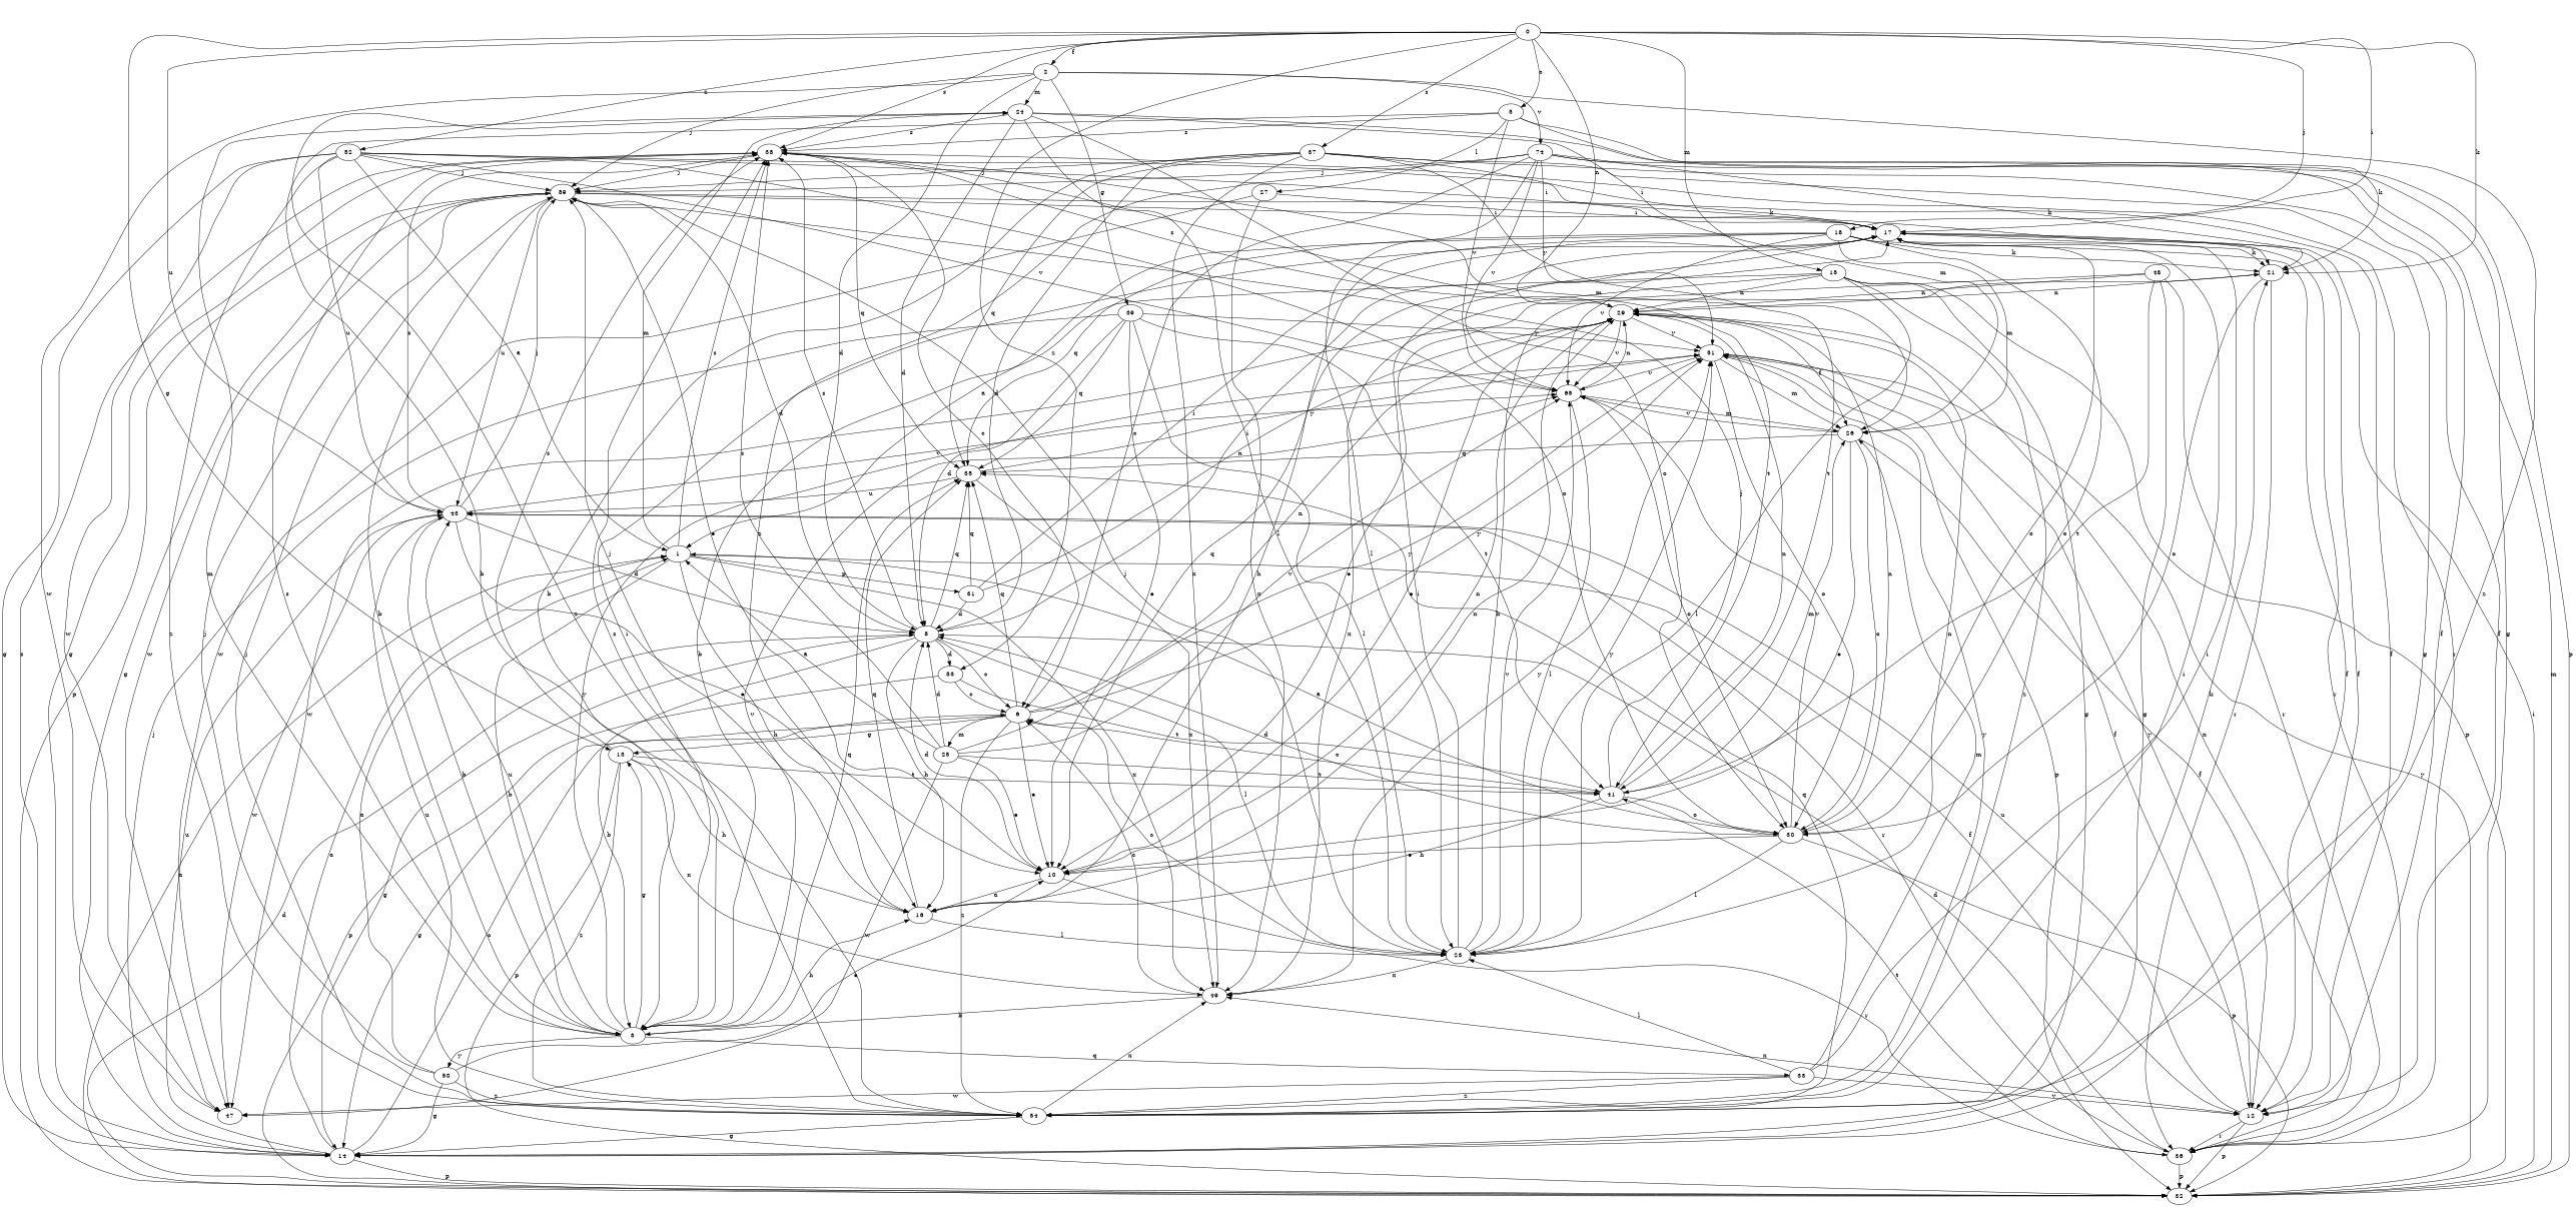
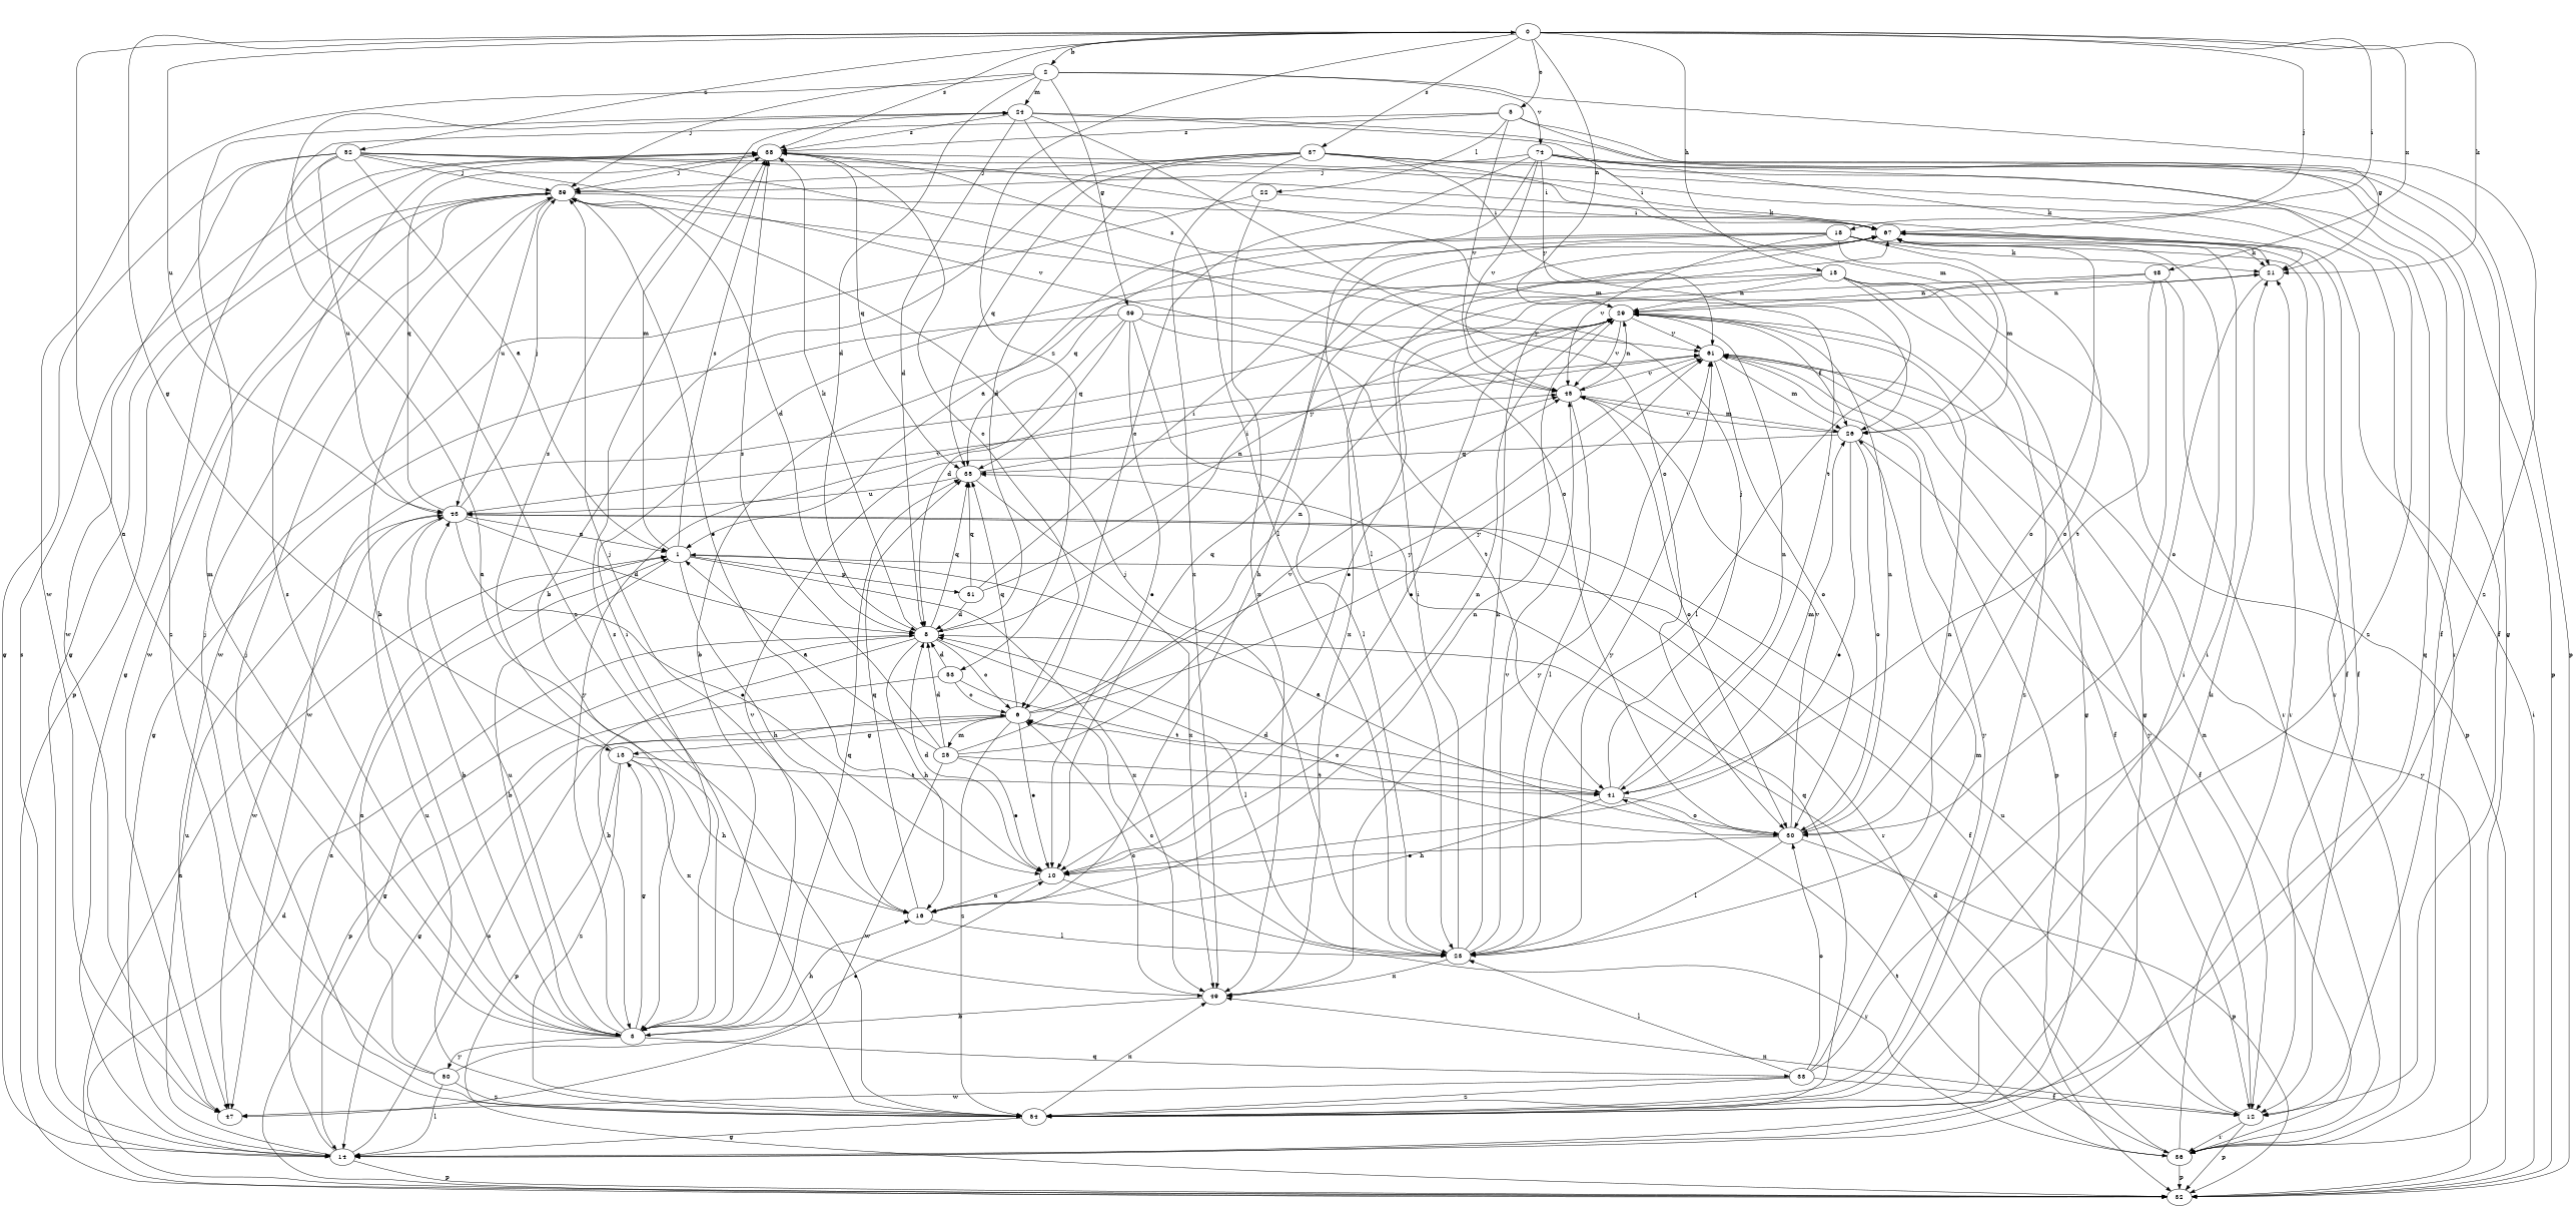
  strict digraph {
    0
    2
    5
    13
    15
-   17
+   17 [label=67]
    18
    21
    29
    37
    38
    43
    48
    52
    53
    24
    8
    n18 [label=89]
    39
    n20 [label=74]
    47
    54
    3
-   45 [label=65]
-   22 [label=27]
+   45
+   22
    32
    16
    49
    41
    14
    23
    12
    10
    36
    30
    1
    35
    26
-   51
+   51 [label=61]
    6
    31
    33
    50
    25
-   0 -> 2 [label=f]
+   0 -> 2 [label=b]
    0 -> 5 [label=c]
    0 -> 13 [label=g]
-   0 -> 15 [label=m]
+   0 -> 15 [label=h]
    0 -> 17 [label=i]
    0 -> 18 [label=j]
    0 -> 21 [label=k]
    0 -> 29 [label=n]
    0 -> 37 [label=s]
    0 -> 38 [label=s]
    0 -> 43 [label=u]
+   0 -> 48 [label=x]
    0 -> 52 [label=z]
    0 -> 53 [label=z]
    2 -> 24 [label=m]
    2 -> 8 [label=d]
    2 -> n18 [label=j]
    2 -> 39 [label=g]
    2 -> n20 [label=v]
    2 -> 47 [label=w]
    2 -> 54 [label=z]
-   5 -> 21 [label=k]
+   5 -> 21 [label=g]
    5 -> 38 [label=s]
-   5 -> 3 [label=b]
+   5 -> 3 [label=a]
    5 -> 45 [label=v]
    5 -> 22 [label=l]
    5 -> 32 [label=p]
    13 -> 38 [label=s]
    13 -> 54 [label=z]
    13 -> 32 [label=p]
    13 -> 16 [label=h]
    13 -> 49 [label=x]
    13 -> 41 [label=t]
    15 -> 29 [label=n]
    15 -> 54 [label=z]
    15 -> 3 [label=b]
    15 -> 32 [label=p]
    15 -> 49 [label=x]
    15 -> 14 [label=g]
    15 -> 23 [label=l]
    17 -> 21 [label=k]
    17 -> 12 [label=f]
    17 -> 10 [label=q]
    17 -> 36 [label=r]
    17 -> 30 [label=o]
    18 -> 21 [label=k]
    18 -> 45 [label=v]
    18 -> 16 [label=h]
    18 -> 12 [label=f]
    18 -> 30 [label=o]
    18 -> 1 [label=a]
    18 -> 35 [label=q]
    18 -> 26 [label=m]
    21 -> 29 [label=n]
-   21 -> 36 [label=r]
+   36 -> 21 [label=r]
    21 -> 30 [label=o]
    29 -> 38 [label=s]
    29 -> 47 [label=w]
    29 -> 45 [label=v]
    29 -> 10 [label=e]
    29 -> 26 [label=f]
    29 -> 51 [label=y]
    37 -> 17 [label=i]
    37 -> 8 [label=d]
    37 -> n18 [label=j]
    37 -> 3 [label=b]
    37 -> 49 [label=x]
    37 -> 41 [label=t]
-   37 -> 14 [label=g]
+   37 -> 14 [label=q]
    37 -> 12 [label=f]
    37 -> 35 [label=q]
    38 -> n18 [label=j]
-   38 -> 41 [label=t]
    38 -> 14 [label=g]
    38 -> 36 [label=r]
    38 -> 35 [label=q]
    38 -> 26 [label=m]
    38 -> 6 [label=c]
-   43 -> 38 [label=s]
+   43 -> 38 [label=q]
    43 -> 8 [label=d]
    43 -> n18 [label=j]
    43 -> 47 [label=w]
    43 -> 3 [label=b]
    43 -> 45 [label=v]
    43 -> 10 [label=e]
    43 -> 36 [label=r]
+   43 -> 1 [label=a]
    48 -> 29 [label=n]
    48 -> 41 [label=t]
    48 -> 14 [label=g]
    48 -> 10 [label=e]
    48 -> 36 [label=r]
    52 -> 17 [label=i]
    52 -> 21 [label=k]
    52 -> 43 [label=u]
    52 -> n18 [label=j]
    52 -> 47 [label=w]
    52 -> 54 [label=z]
    52 -> 45 [label=v]
    52 -> 14 [label=g]
    52 -> 30 [label=o]
    52 -> 1 [label=a]
-   8 -> 53 [label=d]
+   53 -> 8 [label=d]
    53 -> 32 [label=p]
    53 -> 41 [label=t]
    53 -> 6 [label=c]
    24 -> 38 [label=s]
    24 -> 8 [label=d]
    24 -> 54 [label=z]
    24 -> 23 [label=l]
    24 -> 36 [label=g]
    24 -> 30 [label=o]
    24 -> 26 [label=m]
    8 -> 17 [label=i]
-   8 -> 38 [label=s]
+   8 -> 38 [label=k]
    8 -> 3 [label=b]
    8 -> 16 [label=h]
    8 -> 14 [label=g]
    8 -> 23 [label=l]
    8 -> 35 [label=q]
    8 -> 6 [label=c]
    n18 -> 17 [label=i]
    n18 -> 43 [label=u]
    n18 -> 8 [label=d]
    n18 -> 47 [label=w]
    n18 -> 3 [label=b]
    n18 -> 32 [label=p]
    n18 -> 14 [label=g]
-   n18 -> 12 [label=f]
    n18 -> 10 [label=e]
    39 -> 8 [label=d]
    39 -> 41 [label=t]
-   39 -> 14 [label=j]
+   39 -> 14 [label=g]
    39 -> 23 [label=l]
    39 -> 10 [label=e]
    39 -> 35 [label=q]
    39 -> 51 [label=y]
    n20 -> 21 [label=k]
    n20 -> n18 [label=j]
-   n20 -> 16 [label=z]
+   n20 -> 54 [label=z]
    n20 -> 45 [label=v]
-   n20 -> 32 [label=m]
+   n20 -> 32 [label=p]
    n20 -> 23 [label=l]
    n20 -> 12 [label=f]
    n20 -> 51 [label=y]
    n20 -> 6 [label=c]
    54 -> 17 [label=i]
    54 -> 21 [label=k]
    54 -> 38 [label=s]
    54 -> 43 [label=u]
    54 -> n18 [label=j]
    54 -> 49 [label=x]
    54 -> 14 [label=g]
    54 -> 35 [label=q]
    54 -> 51 [label=y]
+   3 -> 0 [label=a]
    3 -> 13 [label=g]
    3 -> 17 [label=i]
    3 -> 38 [label=s]
    3 -> 43 [label=u]
    3 -> 24 [label=m]
    3 -> 45 [label=v]
    3 -> 16 [label=h]
    3 -> 35 [label=q]
    3 -> 51 [label=y]
    3 -> 33 [label=q]
    3 -> 50 [label=y]
    45 -> 29 [label=n]
    45 -> 23 [label=l]
    45 -> 30 [label=o]
    45 -> 26 [label=m]
    22 -> 17 [label=i]
    22 -> 47 [label=w]
    22 -> 49 [label=x]
    32 -> 17 [label=i]
    32 -> 8 [label=d]
    32 -> 1 [label=a]
    32 -> 51 [label=y]
    16 -> 29 [label=n]
    16 -> n18 [label=j]
    16 -> 23 [label=l]
    16 -> 35 [label=q]
    49 -> 3 [label=b]
    49 -> 51 [label=y]
    49 -> 6 [label=c]
    41 -> 29 [label=n]
    41 -> n18 [label=j]
    41 -> 16 [label=h]
    41 -> 30 [label=o]
    41 -> 26 [label=m]
    41 -> 6 [label=c]
    14 -> 38 [label=s]
    14 -> 43 [label=u]
    14 -> 32 [label=p]
    14 -> 1 [label=a]
    14 -> 6 [label=c]
    23 -> 17 [label=i]
    23 -> 21 [label=k]
    23 -> 29 [label=n]
    23 -> n18 [label=j]
    23 -> 45 [label=v]
    23 -> 49 [label=x]
    23 -> 51 [label=y]
    23 -> 6 [label=c]
    12 -> 43 [label=u]
    12 -> 32 [label=p]
    12 -> 49 [label=x]
    12 -> 36 [label=r]
    12 -> 51 [label=y]
    10 -> 29 [label=n]
    10 -> 8 [label=d]
    10 -> 16 [label=a]
    10 -> 36 [label=r]
    36 -> 29 [label=n]
    36 -> 8 [label=d]
    36 -> 32 [label=p]
    36 -> 41 [label=t]
    30 -> 29 [label=n]
    30 -> 8 [label=d]
    30 -> 45 [label=v]
    30 -> 32 [label=p]
    30 -> 23 [label=l]
    30 -> 10 [label=e]
    30 -> 1 [label=a]
    1 -> 38 [label=s]
    1 -> 24 [label=m]
    1 -> 3 [label=b]
    1 -> 16 [label=h]
    1 -> 49 [label=x]
    1 -> 12 [label=f]
    1 -> 31 [label=p]
    35 -> 43 [label=u]
    35 -> 49 [label=x]
    35 -> 51 [label=y]
    26 -> 45 [label=v]
    26 -> 12 [label=f]
    26 -> 10 [label=e]
    26 -> 30 [label=o]
    26 -> 35 [label=q]
    51 -> 45 [label=v]
    51 -> 32 [label=p]
    51 -> 12 [label=f]
    51 -> 30 [label=o]
    51 -> 26 [label=m]
    6 -> 13 [label=g]
    6 -> 29 [label=n]
    6 -> 54 [label=z]
    6 -> 14 [label=g]
    6 -> 10 [label=e]
    6 -> 35 [label=q]
    6 -> 51 [label=y]
    6 -> 25 [label=m]
    31 -> 17 [label=i]
    31 -> 29 [label=n]
    31 -> 8 [label=d]
    31 -> 35 [label=q]
    33 -> 17 [label=i]
    33 -> 47 [label=w]
    33 -> 54 [label=z]
    33 -> 23 [label=l]
-   33 -> 12 [label=v]
+   33 -> 12 [label=f]
+   33 -> 30 [label=o]
    33 -> 26 [label=m]
    50 -> n18 [label=j]
    50 -> 54 [label=z]
-   50 -> 14 [label=g]
+   50 -> 14 [label=l]
    50 -> 10 [label=e]
    50 -> 1 [label=a]
    25 -> 38 [label=s]
    25 -> 8 [label=d]
    25 -> 47 [label=w]
    25 -> 45 [label=v]
    25 -> 41 [label=t]
    25 -> 10 [label=e]
    25 -> 1 [label=a]
    25 -> 51 [label=y]
  }
